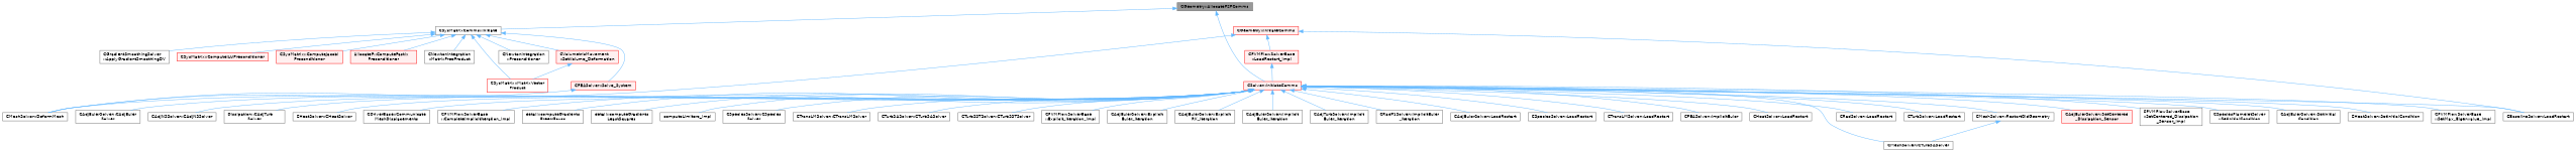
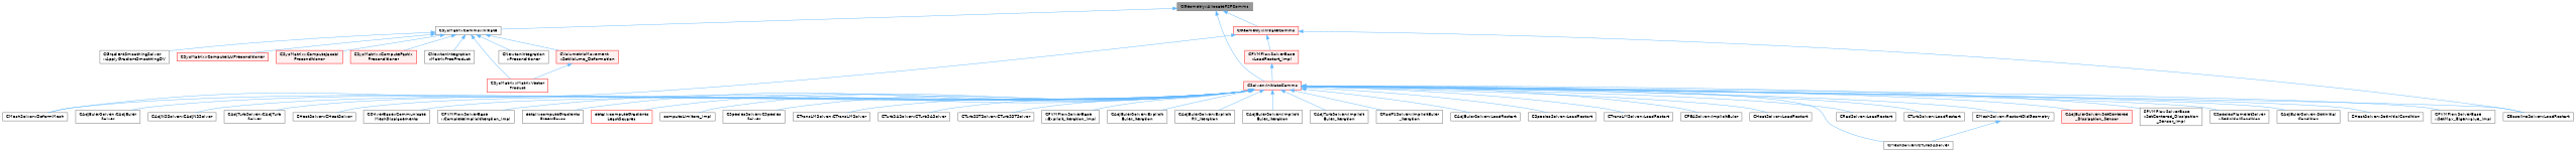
  digraph {
    rankdir=TB
    node [color=grey40 fillcolor=white fontname=Helvetica fontsize=10 shape=box style=filled]
    edge [color=steelblue1 dir=back fontname=Helvetica fontsize=10 labelfontname=Helvetica labelfontsize=10 style=solid]
    n1 [color=gray40 fillcolor=grey60 fontcolor=black height=0.2 label="CGeometry::AllocateP2PComms" width=0.4]
    n2 [height=0.2 label="CSysMatrixComms::Initiate" width=0.4]
    n3 [color=red fillcolor="#FFF0F0" height=0.2 label="CSolver::InitiateComms" width=0.4]
    n4 [color=red fillcolor="#FFF0F0" height=0.2 label="CGeometry::InitiateComms" width=0.4]
    n5 [height=0.2 label="CGradientSmoothingSolver\l::ApplyGradientSmoothingDV" width=0.4]
    n6 [color=red fillcolor="#FFF0F0" height=0.2 label="CSysMatrix::ComputeILUPreconditioner" width=0.4]
    n7 [color=red fillcolor="#FFF0F0" height=0.2 label="CSysMatrix::ComputeJacobi\lPreconditioner" width=0.4]
-   n8 [color=red fillcolor="#FFF0F0" height=0.2 label="AllocateP::ComputePastix\lPreconditioner" width=0.4]
+   n8 [color=red fillcolor="#FFF0F0" height=0.2 label="CSysMatrix::ComputePastix\lPreconditioner" width=0.4]
    n9 [height=0.2 label="CNewtonIntegration\l::MatrixFreeProduct" width=0.4]
    n10 [color=red height=0.2 label="CSysMatrix::MatrixVector\lProduct" width=0.4]
    n11 [height=0.2 label="CNewtonIntegration\l::Preconditioner" width=0.4]
    n12 [color=red fillcolor="#FFF0F0" height=0.2 label="CVolumetricMovement\l::SetVolume_Deformation" width=0.4]
-   n13 [color=red fillcolor="#FFF0F0" height=0.2 label="CFEASolver::Solve_System" width=0.4]
    n14 [height=0.2 label="CMeshSolver::DeformMesh" width=0.4]
    n15 [height=0.2 label="CAdjEulerSolver::CAdjEuler\lSolver" width=0.4]
    n16 [height=0.2 label="CAdjNSSolver::CAdjNSSolver" width=0.4]
-   n17 [height=0.2 label="Dissipation::CAdjTurb\lSolver" width=0.4]
+   n17 [height=0.2 label="CAdjTurbSolver::CAdjTurb\lSolver" width=0.4]
    n18 [height=0.2 label="CHeatSolver::CHeatSolver" width=0.4]
    n19 [height=0.2 label="CDriverBase::Communicate\lMeshDisplacements" width=0.4]
    n20 [height=0.2 label="CFVMFlowSolverBase\l::CompleteImplicitIteration_impl" width=0.4]
    n21 [height=0.2 label="detail::computeGradients\lGreenGauss" width=0.4]
-   n22 [height=0.2 label="detail::computeGradients\lLeastSquares" width=0.4]
+   n22 [color=red height=0.2 label="detail::computeGradients\lLeastSquares" width=0.4]
    n23 [height=0.2 label=computeLimiters_impl width=0.4]
    n24 [height=0.2 label="CSpeciesSolver::CSpecies\lSolver" width=0.4]
    n25 [height=0.2 label="CTransLMSolver::CTransLMSolver" width=0.4]
    n26 [height=0.2 label="CTurbSASolver::CTurbSASolver" width=0.4]
    n27 [height=0.2 label="CTurbSSTSolver::CTurbSSTSolver" width=0.4]
    n28 [height=0.2 label="CFVMFlowSolverBase\l::Explicit_Iteration_impl" width=0.4]
    n29 [height=0.2 label="CAdjEulerSolver::Explicit\lEuler_Iteration" width=0.4]
    n30 [height=0.2 label="CAdjEulerSolver::Explicit\lRK_Iteration" width=0.4]
    n31 [height=0.2 label="CAdjEulerSolver::Implicit\lEuler_Iteration" width=0.4]
    n32 [height=0.2 label="CAdjTurbSolver::Implicit\lEuler_Iteration" width=0.4]
    n33 [height=0.2 label="CRadP1Solver::ImplicitEuler\l_Iteration" width=0.4]
    n34 [height=0.2 label="CAdjEulerSolver::LoadRestart" width=0.4]
    n35 [height=0.2 label="CSpeciesSolver::LoadRestart" width=0.4]
    n36 [height=0.2 label="CTransLMSolver::LoadRestart" width=0.4]
    n37 [height=0.2 label="CBaselineSolver::LoadRestart" width=0.4]
    n38 [height=0.2 label="CFEASolver::ImplicitEuler" width=0.4]
    n39 [height=0.2 label="CHeatSolver::LoadRestart" width=0.4]
    n40 [height=0.2 label="CMeshSolver::CTurbSASolver" width=0.4]
    n41 [height=0.2 label="CRadSolver::LoadRestart" width=0.4]
    n42 [height=0.2 label="CTurbSolver::LoadRestart" width=0.4]
    n43 [height=0.2 label="CMeshSolver::RestartOldGeometry" width=0.4]
    n44 [color=red fillcolor="#FFF0F0" height=0.2 label="CAdjEulerSolver::SetCentered\l_Dissipation_Sensor" width=0.4]
    n45 [height=0.2 label="CFVMFlowSolverBase\l::SetCentered_Dissipation\l_Sensor_impl" width=0.4]
    n46 [height=0.2 label="CSpeciesFlameletSolver\l::SetInitialCondition" width=0.4]
    n47 [height=0.2 label="CAdjEulerSolver::SetInitial\lCondition" width=0.4]
    n48 [height=0.2 label="CHeatSolver::SetInitialCondition" width=0.4]
    n49 [height=0.2 label="CFVMFlowSolverBase\l::SetMax_Eigenvalue_impl" width=0.4]
    n50 [color=red fillcolor="#FFF0F0" height=0.2 label="CFVMFlowSolverBase\l::LoadRestart_impl" width=0.4]
    n1 -> n2
    n1 -> n3
+   n1 -> n4
    n2 -> n5
    n2 -> n6
    n2 -> n7
    n2 -> n8
    n2 -> n9
    n2 -> n10
    n2 -> n11
    n2 -> n12
-   n2 -> n13
    n3 -> n14
    n3 -> n15
    n3 -> n16
    n3 -> n17
    n3 -> n18
    n3 -> n19
    n3 -> n20
    n3 -> n21
    n3 -> n22
    n3 -> n23
    n3 -> n24
    n3 -> n25
    n3 -> n26
    n3 -> n27
    n3 -> n28
    n3 -> n29
    n3 -> n30
    n3 -> n31
    n3 -> n32
    n3 -> n33
    n3 -> n34
    n3 -> n35
    n3 -> n36
    n3 -> n37
    n3 -> n38
    n3 -> n39
    n3 -> n40
    n3 -> n41
    n3 -> n42
    n3 -> n43
    n3 -> n44
    n3 -> n45
    n3 -> n46
    n3 -> n47
    n3 -> n48
    n3 -> n49
    n4 -> n14
    n4 -> n37
    n4 -> n50
    n12 -> n10
-   n13 -> n14
    n43 -> n40
    n50 -> n3
  }
